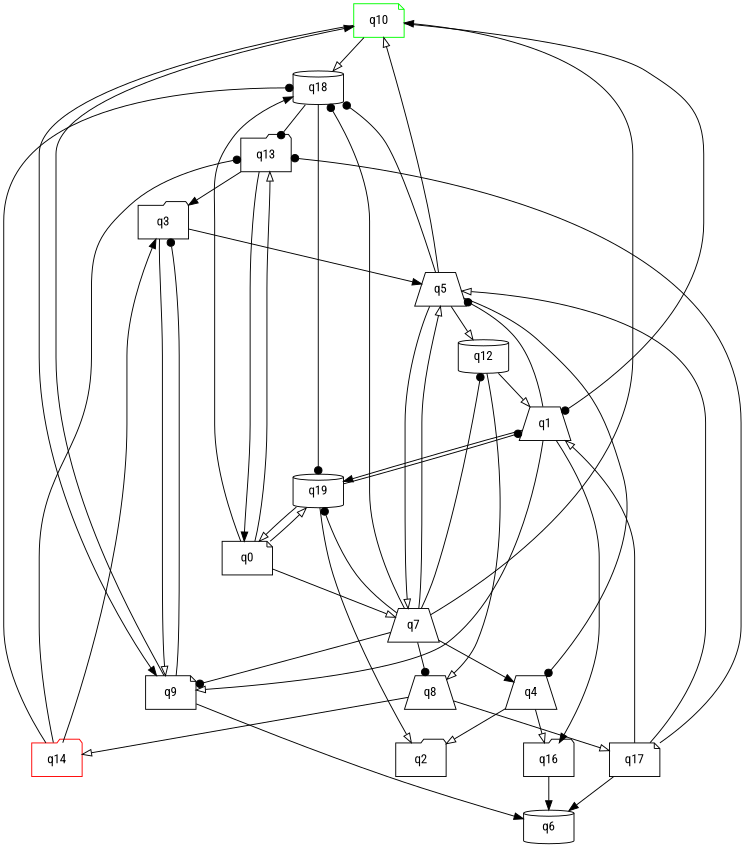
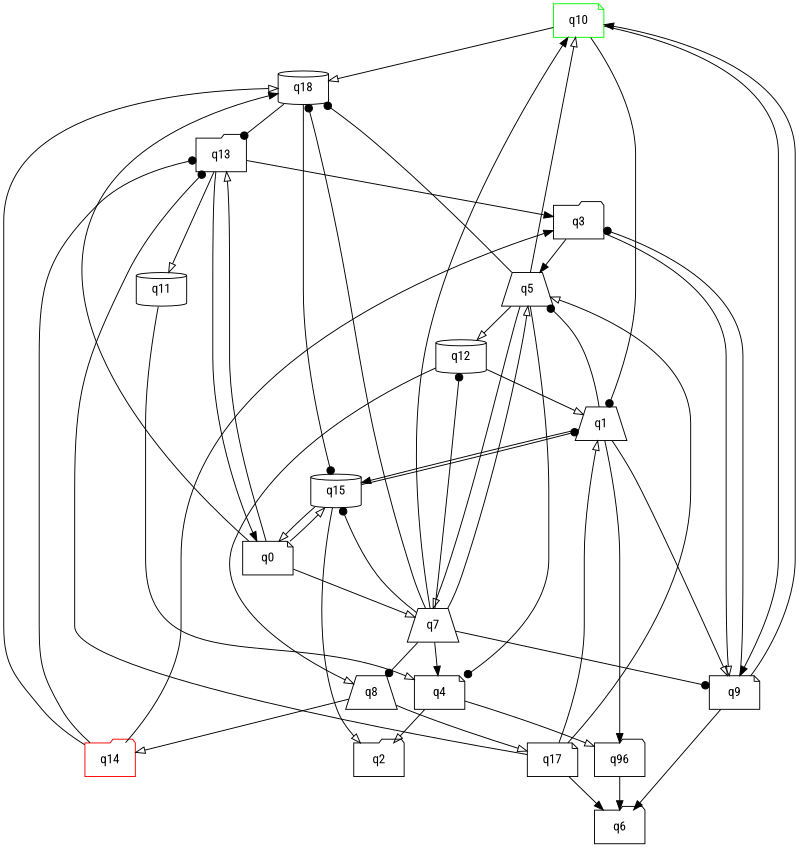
  digraph {
    fontname="Roboto Condensed"
    node [fontname="Roboto Condensed" shape=folder]
    edge [arrowhead=onormal fontname="Roboto Condensed"]
    q10 [color=green initial=1 shape=note]
    q18 [shape=cylinder]
    q1 [shape=trapezium]
    q9 [shape=note]
    q13
-   q15 [shape=cylinder label=q19]
+   q15 [shape=cylinder]
    q5 [shape=trapezium]
-   q16
+   q16 [label=q96]
    q3
-   q6 [shape=cylinder]
+   q6
    q14 [color=red final=1]
    q0 [shape=note]
+   q11 [shape=cylinder]
    q7 [shape=trapezium]
-   q4 [shape=trapezium]
+   q4 [shape=note]
    q12 [shape=cylinder]
    q8 [shape=trapezium]
    q2
    q17 [shape=note]
    q10 -> q18
    q10 -> q1 [arrowhead=dot]
    q10 -> q9 [arrowhead=normal]
    q18 -> q13 [arrowhead=dot]
    q18 -> q15 [arrowhead=dot]
    q1 -> q9
    q1 -> q15 [arrowhead=normal]
    q1 -> q5 [arrowhead=dot]
    q1 -> q16 [arrowhead=normal]
    q9 -> q10 [arrowhead=normal]
    q9 -> q3 [arrowhead=dot]
    q9 -> q6 [arrowhead=normal]
    q13 -> q3 [arrowhead=normal]
    q13 -> q0 [arrowhead=normal]
+   q13 -> q11
    q15 -> q1 [arrowhead=dot]
    q15 -> q0
    q15 -> q2
    q5 -> q10
    q5 -> q18 [arrowhead=dot]
    q5 -> q7
    q5 -> q4 [arrowhead=dot]
    q5 -> q12
    q16 -> q6 [arrowhead=normal]
    q3 -> q9
    q3 -> q5 [arrowhead=normal]
-   q14 -> q18 [arrowhead=dot]
+   q14 -> q18
    q14 -> q13 [arrowhead=dot]
    q14 -> q3 [arrowhead=normal]
    q0 -> q18 [arrowhead=normal]
    q0 -> q13
    q0 -> q15
    q0 -> q7
+   q11 -> q4
    q7 -> q10 [arrowhead=normal]
    q7 -> q18 [arrowhead=dot]
    q7 -> q9 [arrowhead=dot]
    q7 -> q15 [arrowhead=dot]
    q7 -> q5
    q7 -> q4 [arrowhead=normal]
    q7 -> q12 [arrowhead=dot]
    q7 -> q8 [arrowhead=dot]
    q4 -> q16
    q4 -> q2
    q12 -> q1
    q12 -> q8
    q8 -> q14
    q8 -> q17
    q17 -> q1
    q17 -> q13 [arrowhead=dot]
    q17 -> q5
    q17 -> q6 [arrowhead=normal]
  }
